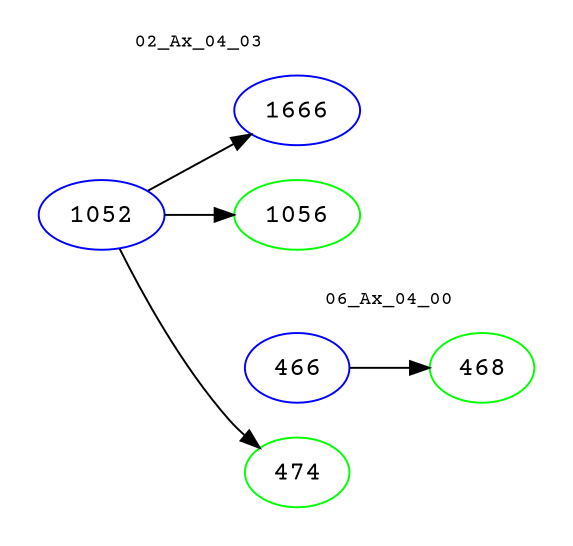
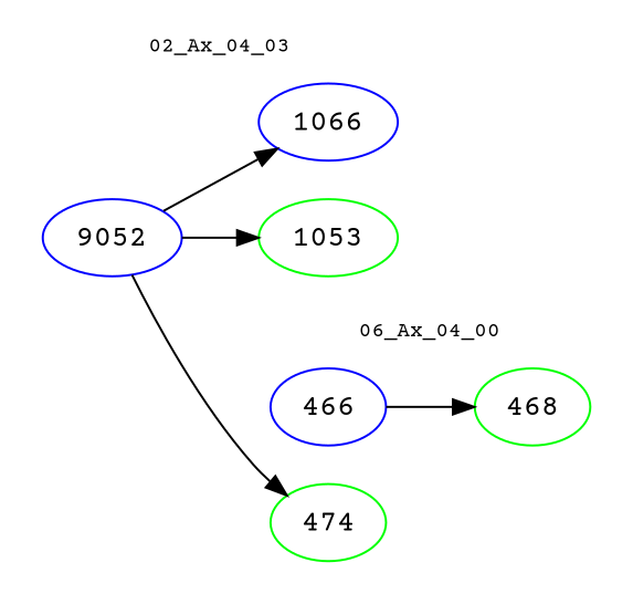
  digraph {
    fontname="Courier Prime"
    rankdir=LR
    node [color=blue fontname="Courier Prime"]
    edge [color=black fontname="Courier Prime"]
    n1 [label=466]
    n2 [color=green label=474]
    n3 [color=green label=468]
-   n4 [label=1052]
-   n5 [color=green label=1056]
-   n6 [label=1666]
+   n4 [label=9052]
+   n5 [color=green label=1053]
+   n6 [label=1066]
    subgraph cluster_1 {
      color=white
      fontsize=10
      label="06_Ax_04_00"
      n1
      n2
      n3
    }
    subgraph cluster_2 {
      color=white
      fontsize=10
      label="02_Ax_04_03"
      n4
      n5
      n6
    }
    n1 -> n3
    n4 -> n2
    n4 -> n5
    n4 -> n6
  }
